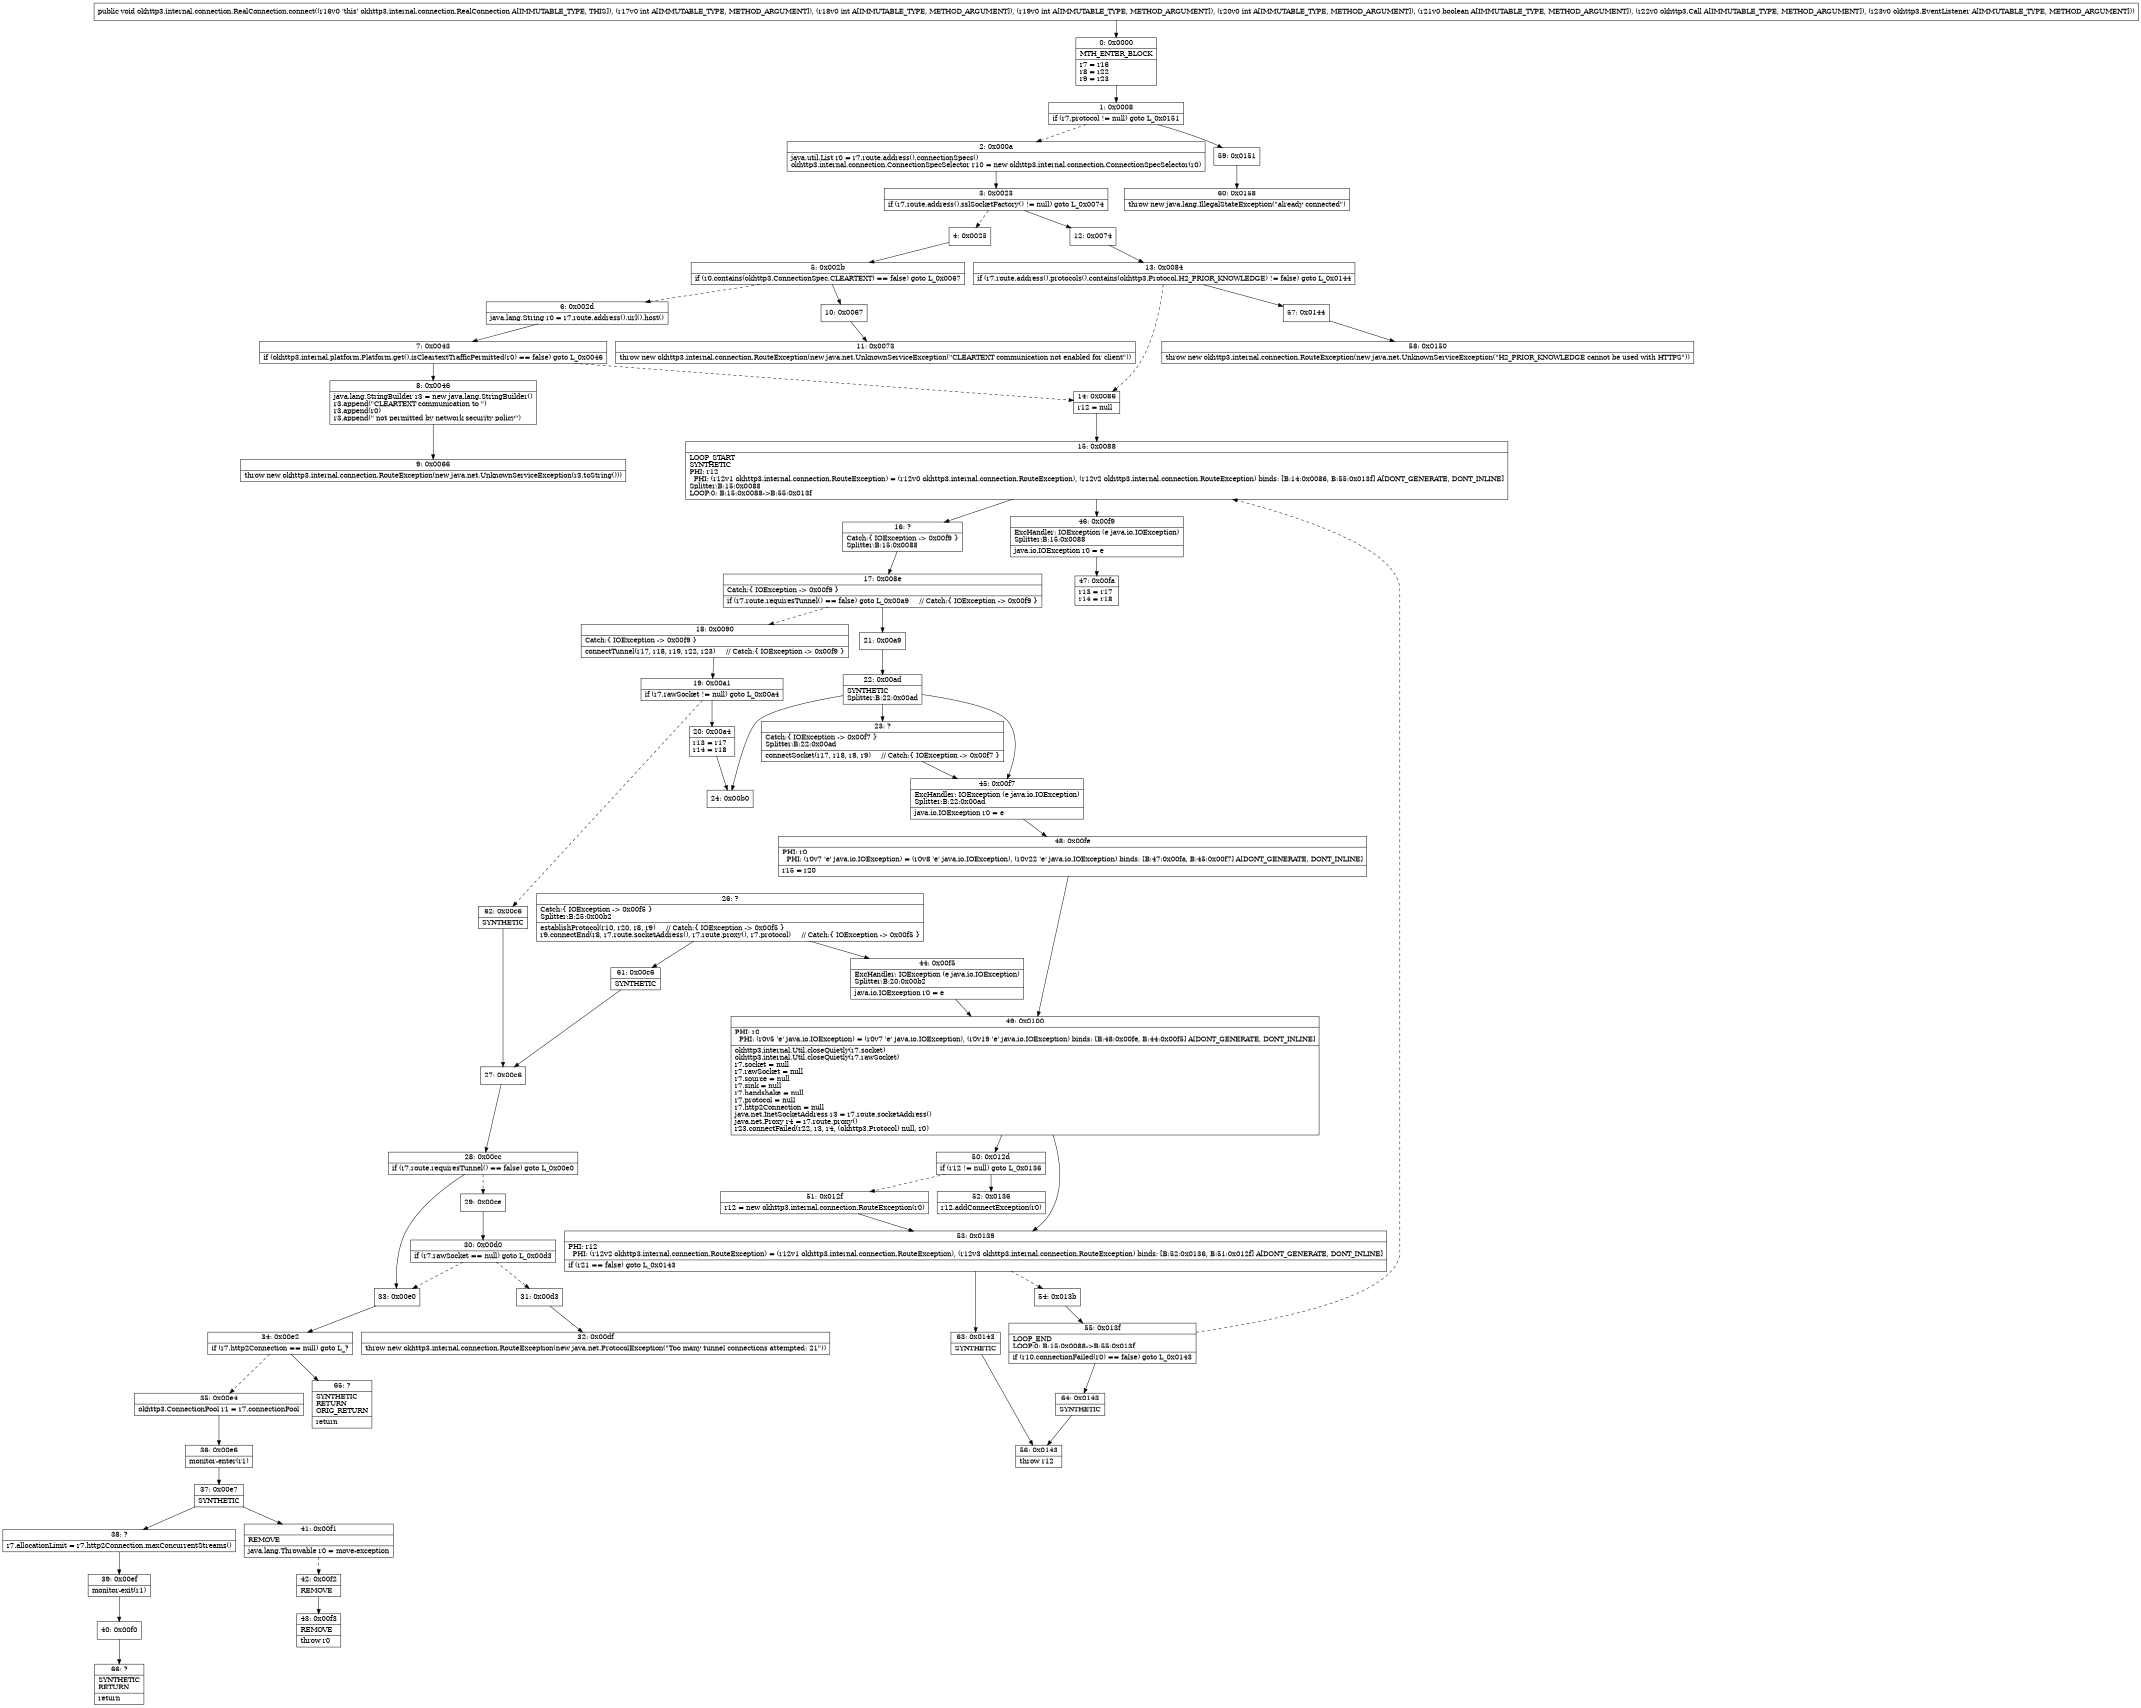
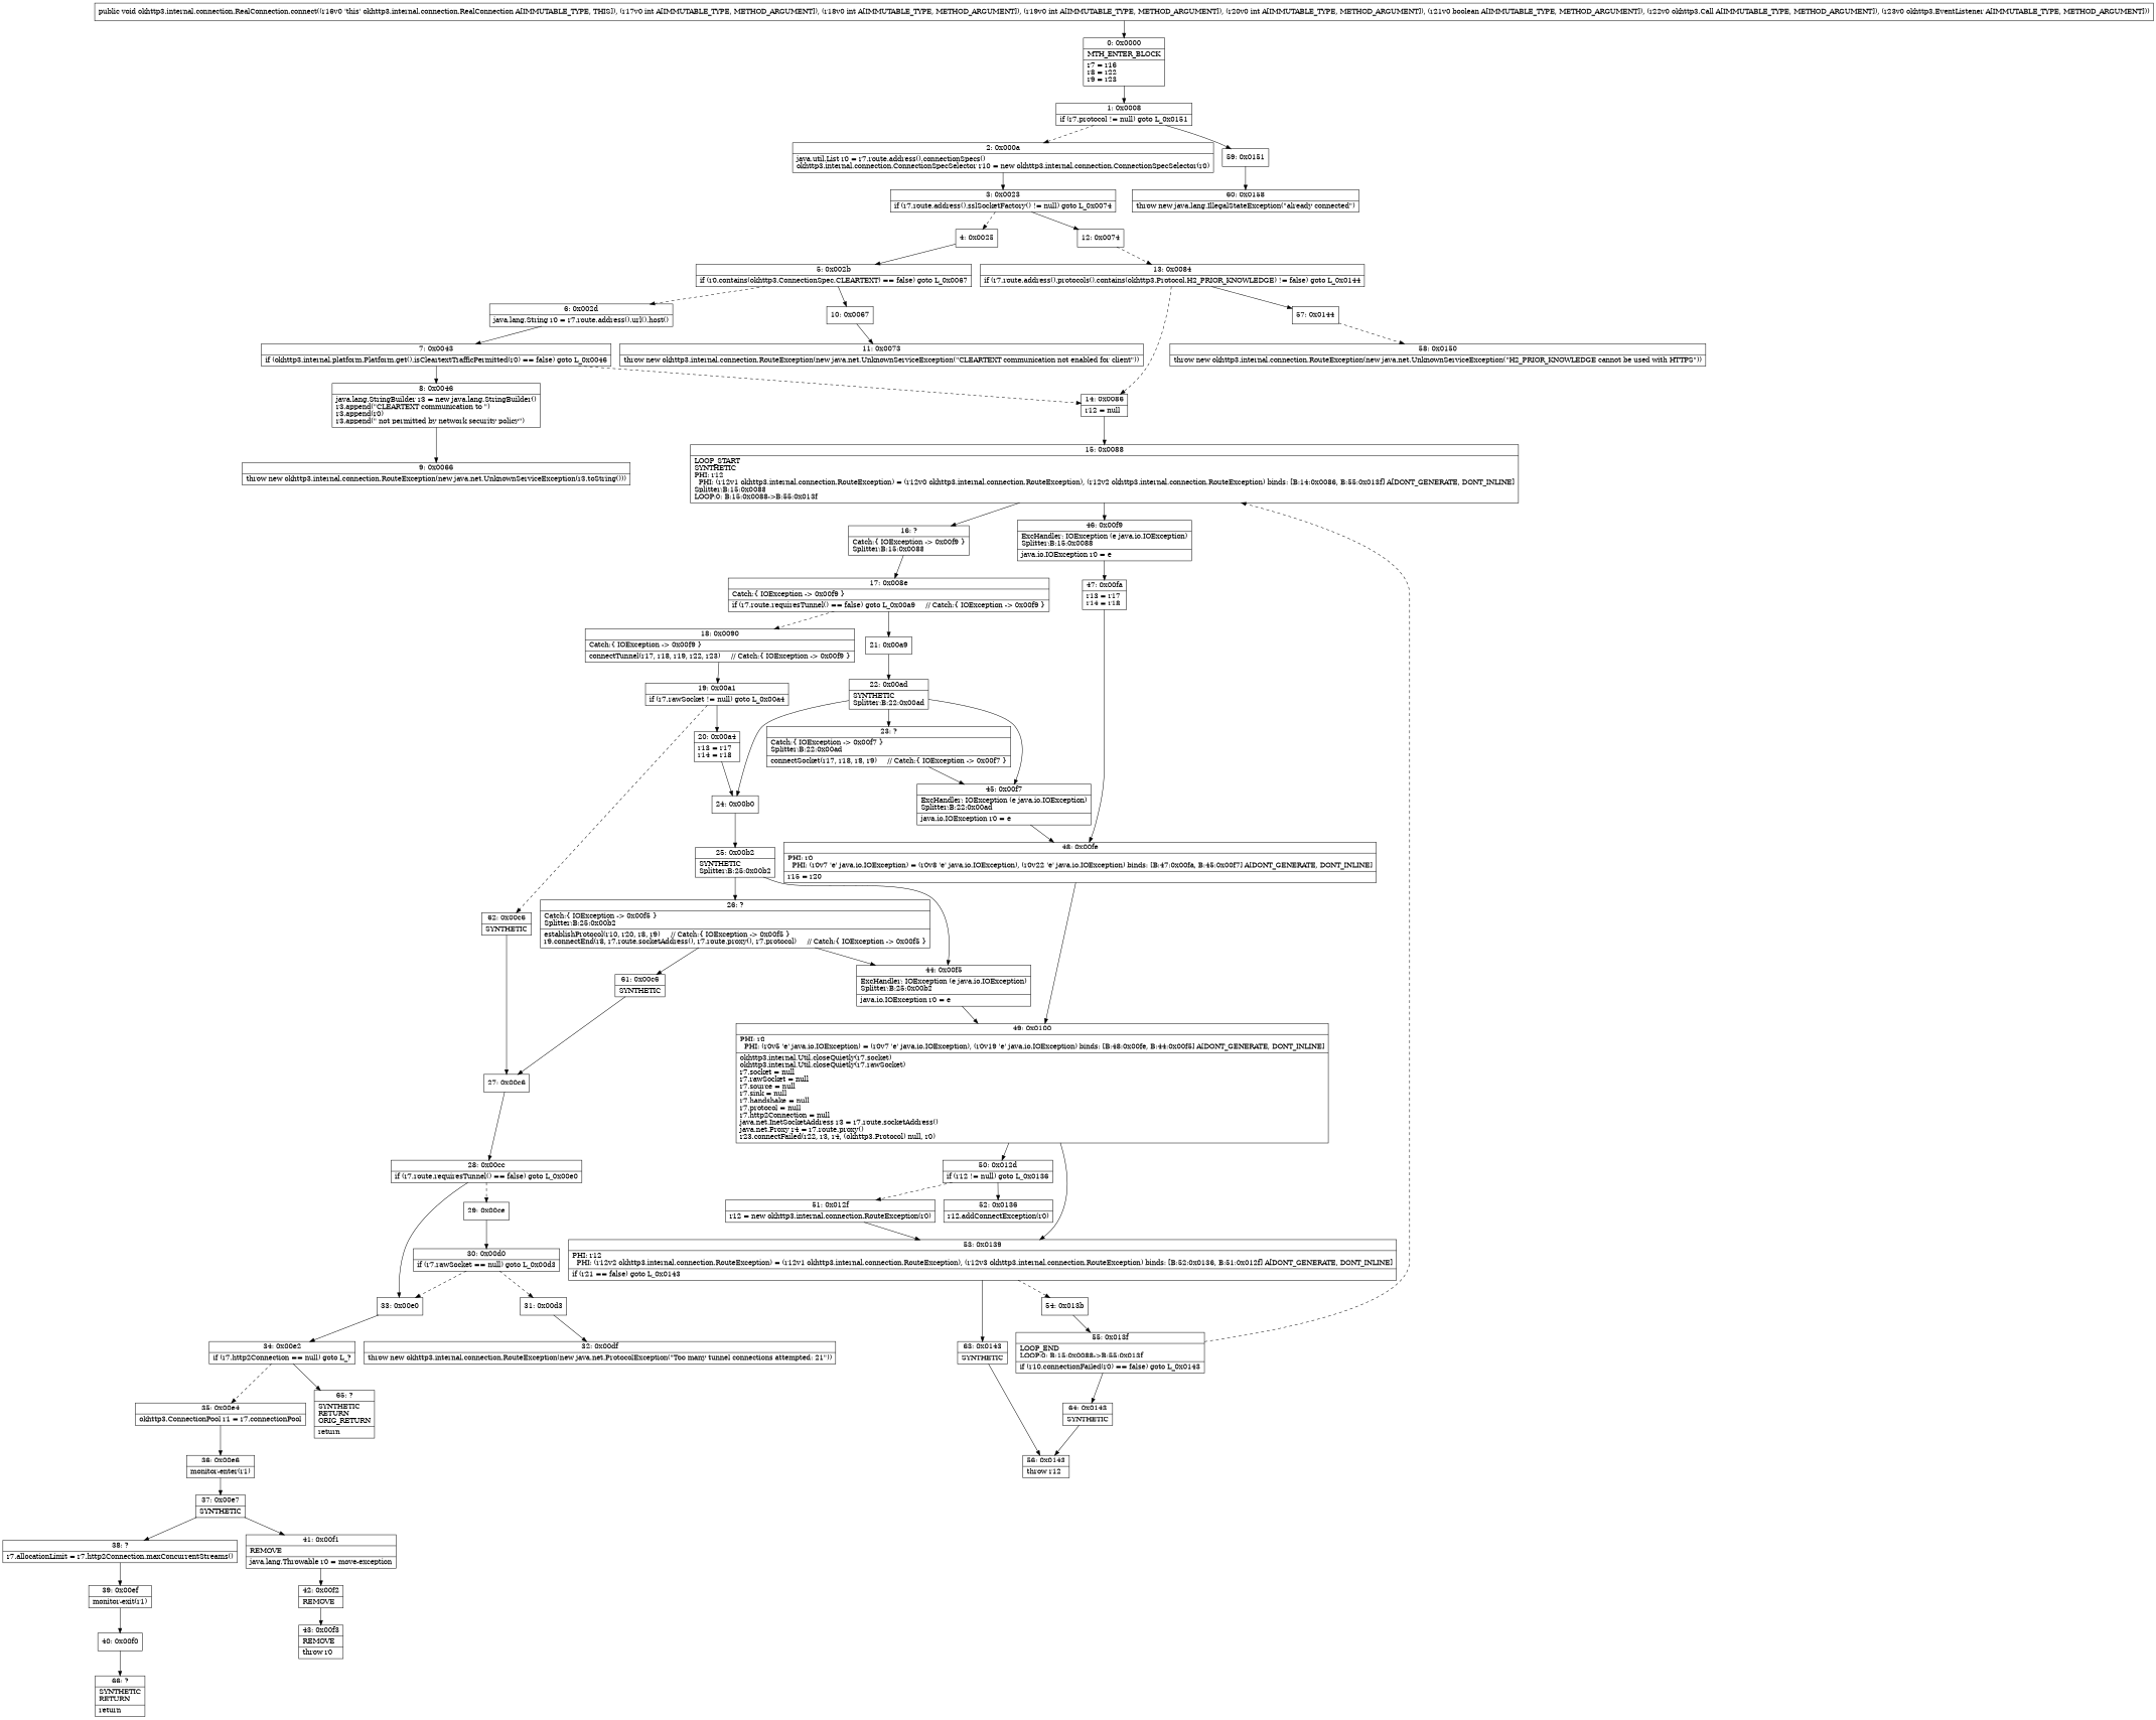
  digraph {
    node [shape=record]
    n1 [label="{0\:\ 0x0000|MTH_ENTER_BLOCK\l|r7 = r16\lr8 = r22\lr9 = r23\l}"]
    n2 [label="{1\:\ 0x0008|if (r7.protocol != null) goto L_0x0151\l}"]
    n3 [label="{2\:\ 0x000a|java.util.List r0 = r7.route.address().connectionSpecs()\lokhttp3.internal.connection.ConnectionSpecSelector r10 = new okhttp3.internal.connection.ConnectionSpecSelector(r0)\l}"]
    n4 [label="{59\:\ 0x0151}"]
    n5 [label="{3\:\ 0x0023|if (r7.route.address().sslSocketFactory() != null) goto L_0x0074\l}"]
    n6 [label="{60\:\ 0x0158|throw new java.lang.IllegalStateException(\"already connected\")\l}"]
    n7 [label="{4\:\ 0x0025}"]
    n8 [label="{12\:\ 0x0074}"]
    n9 [label="{5\:\ 0x002b|if (r0.contains(okhttp3.ConnectionSpec.CLEARTEXT) == false) goto L_0x0067\l}"]
    n10 [label="{13\:\ 0x0084|if (r7.route.address().protocols().contains(okhttp3.Protocol.H2_PRIOR_KNOWLEDGE) != false) goto L_0x0144\l}"]
    n11 [label="{6\:\ 0x002d|java.lang.String r0 = r7.route.address().url().host()\l}"]
    n12 [label="{10\:\ 0x0067}"]
    n13 [label="{7\:\ 0x0043|if (okhttp3.internal.platform.Platform.get().isCleartextTrafficPermitted(r0) == false) goto L_0x0046\l}"]
    n14 [label="{11\:\ 0x0073|throw new okhttp3.internal.connection.RouteException(new java.net.UnknownServiceException(\"CLEARTEXT communication not enabled for client\"))\l}"]
    n15 [label="{8\:\ 0x0046|java.lang.StringBuilder r3 = new java.lang.StringBuilder()\lr3.append(\"CLEARTEXT communication to \")\lr3.append(r0)\lr3.append(\" not permitted by network security policy\")\l}"]
    n16 [label="{14\:\ 0x0086|r12 = null\l}"]
    n17 [label="{9\:\ 0x0066|throw new okhttp3.internal.connection.RouteException(new java.net.UnknownServiceException(r3.toString()))\l}"]
    n18 [label="{15\:\ 0x0088|LOOP_START\lSYNTHETIC\lPHI: r12 \l  PHI: (r12v1 okhttp3.internal.connection.RouteException) = (r12v0 okhttp3.internal.connection.RouteException), (r12v2 okhttp3.internal.connection.RouteException) binds: [B:14:0x0086, B:55:0x013f] A[DONT_GENERATE, DONT_INLINE]\lSplitter:B:15:0x0088\lLOOP:0: B:15:0x0088\-\>B:55:0x013f\l}"]
    n19 [label="{57\:\ 0x0144}"]
    n20 [label="{58\:\ 0x0150|throw new okhttp3.internal.connection.RouteException(new java.net.UnknownServiceException(\"H2_PRIOR_KNOWLEDGE cannot be used with HTTPS\"))\l}"]
    n21 [label="{16\:\ ?|Catch:\{ IOException \-\> 0x00f9 \}\lSplitter:B:15:0x0088\l}"]
    n22 [label="{46\:\ 0x00f9|ExcHandler: IOException (e java.io.IOException)\lSplitter:B:15:0x0088\l|java.io.IOException r0 = e\l}"]
    n23 [label="{17\:\ 0x008e|Catch:\{ IOException \-\> 0x00f9 \}\l|if (r7.route.requiresTunnel() == false) goto L_0x00a9     \/\/ Catch:\{ IOException \-\> 0x00f9 \}\l}"]
    n24 [label="{47\:\ 0x00fa|r13 = r17\lr14 = r18\l}"]
    n25 [label="{18\:\ 0x0090|Catch:\{ IOException \-\> 0x00f9 \}\l|connectTunnel(r17, r18, r19, r22, r23)     \/\/ Catch:\{ IOException \-\> 0x00f9 \}\l}"]
    n26 [label="{21\:\ 0x00a9}"]
    n27 [label="{19\:\ 0x00a1|if (r7.rawSocket != null) goto L_0x00a4\l}"]
    n28 [label="{22\:\ 0x00ad|SYNTHETIC\lSplitter:B:22:0x00ad\l}"]
    n29 [label="{20\:\ 0x00a4|r13 = r17\lr14 = r18\l}"]
    n30 [label="{62\:\ 0x00c6|SYNTHETIC\l}"]
    n31 [label="{24\:\ 0x00b0}"]
    n32 [label="{27\:\ 0x00c6}"]
+   n33 [label="{25\:\ 0x00b2|SYNTHETIC\lSplitter:B:25:0x00b2\l}"]
    n34 [label="{23\:\ ?|Catch:\{ IOException \-\> 0x00f7 \}\lSplitter:B:22:0x00ad\l|connectSocket(r17, r18, r8, r9)     \/\/ Catch:\{ IOException \-\> 0x00f7 \}\l}"]
    n35 [label="{45\:\ 0x00f7|ExcHandler: IOException (e java.io.IOException)\lSplitter:B:22:0x00ad\l|java.io.IOException r0 = e\l}"]
    n36 [label="{48\:\ 0x00fe|PHI: r0 \l  PHI: (r0v7 'e' java.io.IOException) = (r0v8 'e' java.io.IOException), (r0v22 'e' java.io.IOException) binds: [B:47:0x00fa, B:45:0x00f7] A[DONT_GENERATE, DONT_INLINE]\l|r15 = r20\l}"]
    n37 [label="{26\:\ ?|Catch:\{ IOException \-\> 0x00f5 \}\lSplitter:B:25:0x00b2\l|establishProtocol(r10, r20, r8, r9)     \/\/ Catch:\{ IOException \-\> 0x00f5 \}\lr9.connectEnd(r8, r7.route.socketAddress(), r7.route.proxy(), r7.protocol)     \/\/ Catch:\{ IOException \-\> 0x00f5 \}\l}"]
-   n38 [label="{44\:\ 0x00f5|ExcHandler: IOException (e java.io.IOException)\lSplitter:B:20:0x00b2\l|java.io.IOException r0 = e\l}"]
+   n38 [label="{44\:\ 0x00f5|ExcHandler: IOException (e java.io.IOException)\lSplitter:B:25:0x00b2\l|java.io.IOException r0 = e\l}"]
    n39 [label="{61\:\ 0x00c6|SYNTHETIC\l}"]
    n40 [label="{49\:\ 0x0100|PHI: r0 \l  PHI: (r0v5 'e' java.io.IOException) = (r0v7 'e' java.io.IOException), (r0v19 'e' java.io.IOException) binds: [B:48:0x00fe, B:44:0x00f5] A[DONT_GENERATE, DONT_INLINE]\l|okhttp3.internal.Util.closeQuietly(r7.socket)\lokhttp3.internal.Util.closeQuietly(r7.rawSocket)\lr7.socket = null\lr7.rawSocket = null\lr7.source = null\lr7.sink = null\lr7.handshake = null\lr7.protocol = null\lr7.http2Connection = null\ljava.net.InetSocketAddress r3 = r7.route.socketAddress()\ljava.net.Proxy r4 = r7.route.proxy()\lr23.connectFailed(r22, r3, r4, (okhttp3.Protocol) null, r0)\l}"]
    n41 [label="{28\:\ 0x00cc|if (r7.route.requiresTunnel() == false) goto L_0x00e0\l}"]
    n42 [label="{29\:\ 0x00ce}"]
    n43 [label="{33\:\ 0x00e0}"]
    n44 [label="{30\:\ 0x00d0|if (r7.rawSocket == null) goto L_0x00d3\l}"]
    n45 [label="{34\:\ 0x00e2|if (r7.http2Connection == null) goto L_?\l}"]
    n46 [label="{31\:\ 0x00d3}"]
    n47 [label="{32\:\ 0x00df|throw new okhttp3.internal.connection.RouteException(new java.net.ProtocolException(\"Too many tunnel connections attempted: 21\"))\l}"]
    n48 [label="{35\:\ 0x00e4|okhttp3.ConnectionPool r1 = r7.connectionPool\l}"]
    n49 [label="{65\:\ ?|SYNTHETIC\lRETURN\lORIG_RETURN\l|return\l}"]
    n50 [label="{36\:\ 0x00e6|monitor\-enter(r1)\l}"]
    n51 [label="{37\:\ 0x00e7|SYNTHETIC\l}"]
    n52 [label="{38\:\ ?|r7.allocationLimit = r7.http2Connection.maxConcurrentStreams()\l}"]
    n53 [label="{41\:\ 0x00f1|REMOVE\l|java.lang.Throwable r0 = move\-exception\l}"]
    n54 [label="{39\:\ 0x00ef|monitor\-exit(r1)\l}"]
    n55 [label="{42\:\ 0x00f2|REMOVE\l}"]
    n56 [label="{40\:\ 0x00f0}"]
    n57 [label="{66\:\ ?|SYNTHETIC\lRETURN\l|return\l}"]
    n58 [label="{43\:\ 0x00f3|REMOVE\l|throw r0\l}"]
    n59 [label="{50\:\ 0x012d|if (r12 != null) goto L_0x0136\l}"]
    n60 [label="{53\:\ 0x0139|PHI: r12 \l  PHI: (r12v2 okhttp3.internal.connection.RouteException) = (r12v1 okhttp3.internal.connection.RouteException), (r12v3 okhttp3.internal.connection.RouteException) binds: [B:52:0x0136, B:51:0x012f] A[DONT_GENERATE, DONT_INLINE]\l|if (r21 == false) goto L_0x0143\l}"]
    n61 [label="{51\:\ 0x012f|r12 = new okhttp3.internal.connection.RouteException(r0)\l}"]
    n62 [label="{52\:\ 0x0136|r12.addConnectException(r0)\l}"]
    n63 [label="{54\:\ 0x013b}"]
    n64 [label="{63\:\ 0x0143|SYNTHETIC\l}"]
    n65 [label="{55\:\ 0x013f|LOOP_END\lLOOP:0: B:15:0x0088\-\>B:55:0x013f\l|if (r10.connectionFailed(r0) == false) goto L_0x0143\l}"]
    n66 [label="{56\:\ 0x0143|throw r12\l}"]
    n67 [label="{64\:\ 0x0143|SYNTHETIC\l}"]
    n68 [label="{public void okhttp3.internal.connection.RealConnection.connect((r16v0 'this' okhttp3.internal.connection.RealConnection A[IMMUTABLE_TYPE, THIS]), (r17v0 int A[IMMUTABLE_TYPE, METHOD_ARGUMENT]), (r18v0 int A[IMMUTABLE_TYPE, METHOD_ARGUMENT]), (r19v0 int A[IMMUTABLE_TYPE, METHOD_ARGUMENT]), (r20v0 int A[IMMUTABLE_TYPE, METHOD_ARGUMENT]), (r21v0 boolean A[IMMUTABLE_TYPE, METHOD_ARGUMENT]), (r22v0 okhttp3.Call A[IMMUTABLE_TYPE, METHOD_ARGUMENT]), (r23v0 okhttp3.EventListener A[IMMUTABLE_TYPE, METHOD_ARGUMENT])) }"]
    n1 -> n2
    n2 -> n3 [style=dashed]
    n2 -> n4
    n3 -> n5
    n4 -> n6
    n5 -> n7 [style=dashed]
    n5 -> n8
    n7 -> n9
-   n8 -> n10
+   n8 -> n10 [style=dashed]
    n9 -> n11 [style=dashed]
    n9 -> n12
    n10 -> n16 [style=dashed]
    n10 -> n19
    n11 -> n13
    n12 -> n14
    n13 -> n15
    n13 -> n16 [style=dashed]
    n15 -> n17
    n16 -> n18
    n18 -> n21
    n18 -> n22
-   n19 -> n20
+   n19 -> n20 [style=dashed]
    n21 -> n23
    n22 -> n24
    n23 -> n25 [style=dashed]
    n23 -> n26
+   n24 -> n36
    n25 -> n27
    n26 -> n28
    n27 -> n29
    n27 -> n30 [style=dashed]
    n28 -> n31
    n28 -> n34
    n28 -> n35
    n29 -> n31
    n30 -> n32
+   n31 -> n33
    n32 -> n41
+   n33 -> n37
+   n33 -> n38
    n34 -> n35
    n35 -> n36
    n36 -> n40
    n37 -> n38
    n37 -> n39
    n38 -> n40
    n39 -> n32
    n40 -> n59
    n40 -> n60
    n41 -> n42 [style=dashed]
    n41 -> n43
    n42 -> n44
    n43 -> n45
    n44 -> n43 [style=dashed]
    n44 -> n46 [style=dashed]
    n45 -> n48 [style=dashed]
    n45 -> n49
    n46 -> n47
    n48 -> n50
    n50 -> n51
    n51 -> n52
    n51 -> n53
    n52 -> n54
-   n53 -> n55 [style=dashed]
+   n53 -> n55
    n54 -> n56
    n55 -> n58
    n56 -> n57
    n59 -> n61 [style=dashed]
    n59 -> n62
    n60 -> n63 [style=dashed]
    n60 -> n64
    n61 -> n60
    n63 -> n65
    n64 -> n66
    n65 -> n18 [style=dashed]
    n65 -> n67
    n67 -> n66
    n68 -> n1
  }
